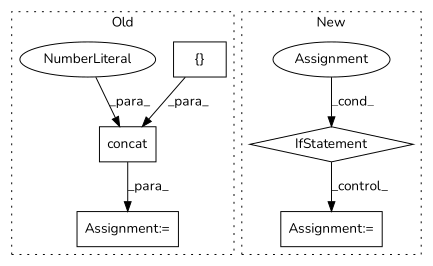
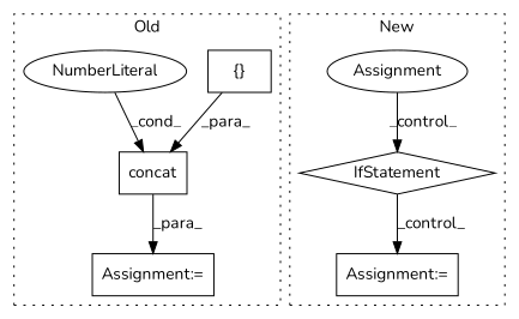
  digraph {
    fontname=Nunito
    node [a=7 fontname=Nunito l=1 shape=box]
    edge [fontname=Nunito]
    n1 [a=32 l="7,1" label=concat s="3989,4204"]
    n2 [label="Assignment:=" s=3985]
    n3 [a=4 l="1,1" label="{}" s="4005,4201"]
    n4 [a=34 label=NumberLiteral s=4203 shape=ellipse]
    n5 [a=25 l="4,2" label=IfStatement s="4950,4962" shape=diamond]
    n6 [label="Assignment:=" s=4983]
    n7 [a=42 l=8 label=Assignment s=4954 shape=ellipse]
    subgraph cluster_1 {
      label=Old
      style=dotted
      n1
      n2
      n3
      n4
    }
    subgraph cluster_2 {
      label=New
      style=dotted
      n5
      n6
      n7
    }
    n1 -> n2 [label=_para_]
    n3 -> n1 [label=_para_]
-   n4 -> n1 [label=_para_]
+   n4 -> n1 [label=_cond_]
    n5 -> n6 [label=_control_]
-   n7 -> n5 [label=_cond_]
+   n7 -> n5 [label=_control_]
  }
